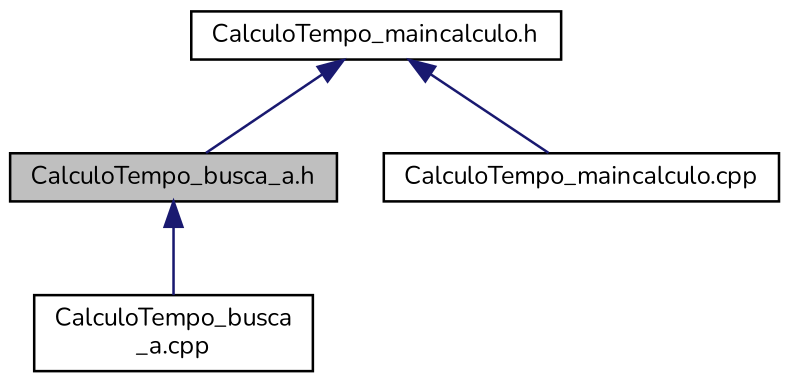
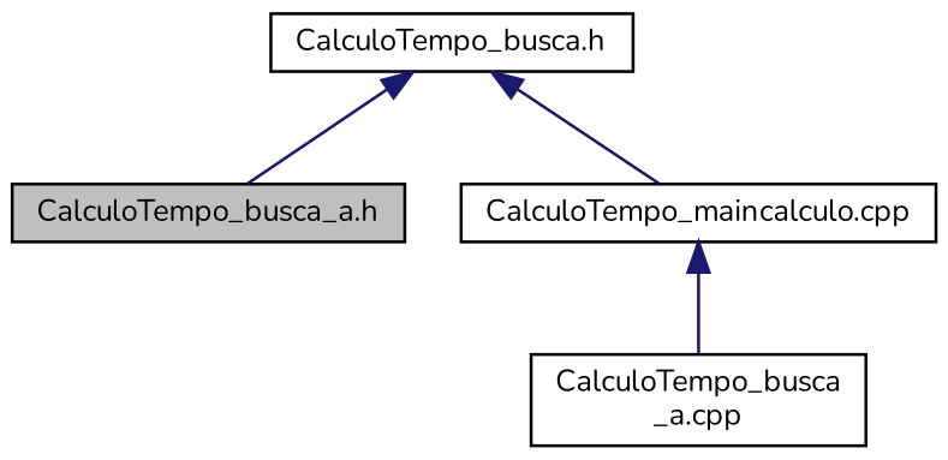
  digraph {
    fontname=Nunito
    node [color=black fillcolor=white fontname=Nunito fontsize=10 shape=record style=filled]
    edge [color=midnightblue dir=back fontname=Nunito fontsize=10 labelfontname=Helvetica labelfontsize=10 style=solid]
    n1 [fillcolor=grey75 fontcolor=black height=0.2 label="CalculoTempo_busca_a.h" width=0.4]
    n2 [height=0.2 label="CalculoTempo_busca\l_a.cpp" width=0.4]
-   n3 [height=0.2 label="CalculoTempo_maincalculo.h" width=0.4]
+   n3 [height=0.2 label="CalculoTempo_busca.h" width=0.4]
    n4 [height=0.2 label="CalculoTempo_maincalculo.cpp" width=0.4]
-   n1 -> n2
+   n4 -> n2
    n3 -> n1
    n3 -> n4
  }
